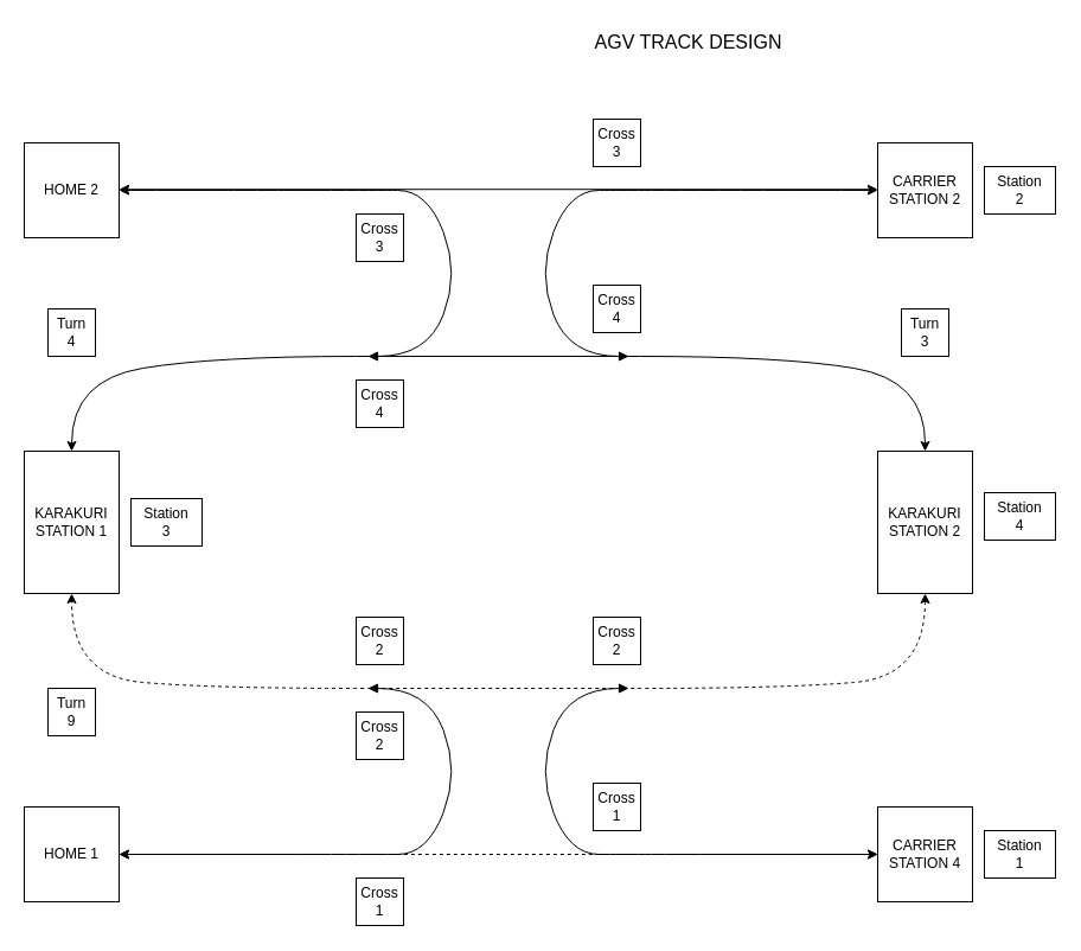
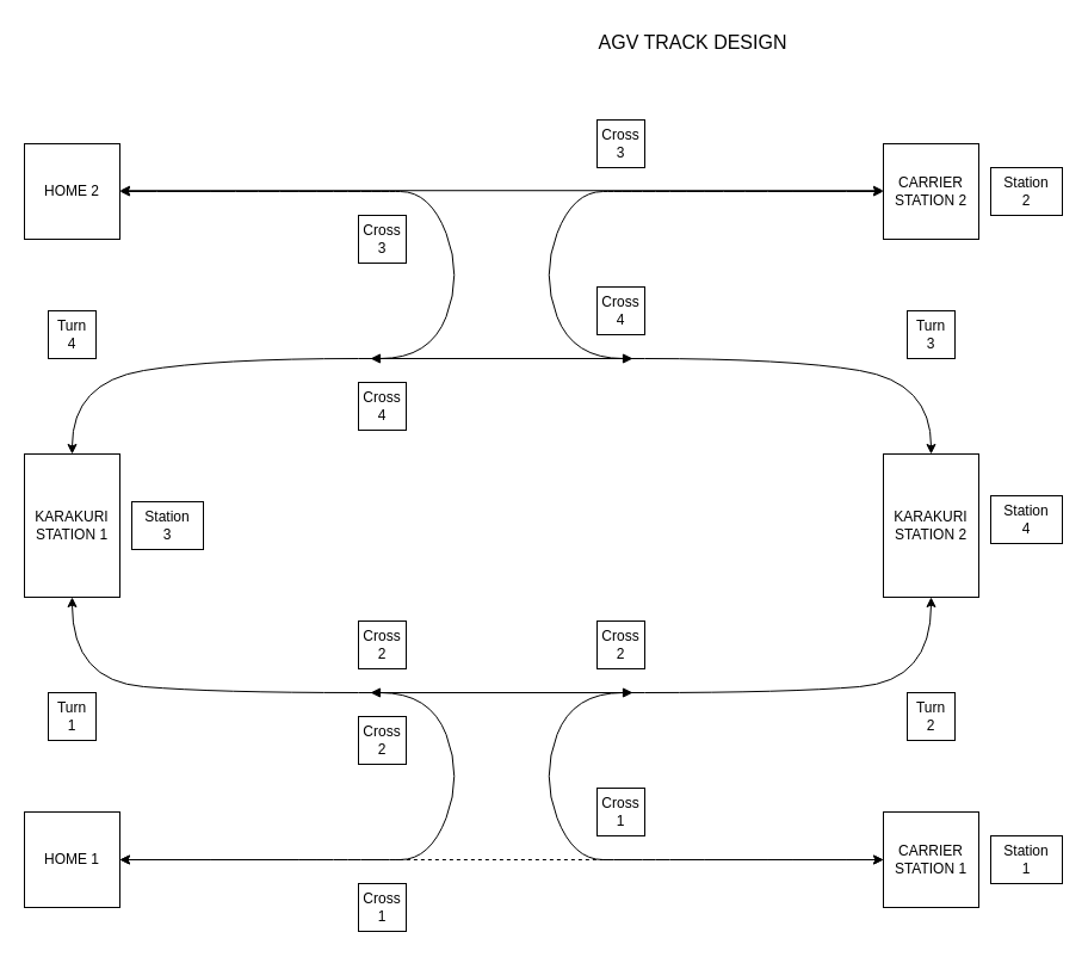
  <mxCell id="0" />
  <mxCell id="1" parent="0" />
  <mxCell id="2" value="AGV TRACK DESIGN" style="text;html=1;align=center;verticalAlign=middle;resizable=0;points=[];autosize=1;strokeColor=none;fillColor=none;fontSize=16;" parent="1" vertex="1"><mxGeometry x="490" y="20" width="180" height="30" as="geometry" /></mxCell>
  <mxCell id="3" style="edgeStyle=orthogonalEdgeStyle;rounded=0;orthogonalLoop=1;jettySize=auto;html=1;exitX=1;exitY=0.5;exitDx=0;exitDy=0;entryX=0;entryY=0.5;entryDx=0;entryDy=0;startArrow=classic;startFill=1;dashed=1;" parent="1" source="4" target="5" edge="1"><mxGeometry relative="1" as="geometry" /></mxCell>
  <mxCell id="4" value="HOME 1" style="rounded=0;whiteSpace=wrap;html=1;fillColor=none;" parent="1" vertex="1"><mxGeometry x="20" y="680" width="80" height="80" as="geometry" /></mxCell>
- <mxCell id="5" value="CARRIER&lt;div&gt;STATION 4&lt;/div&gt;" style="rounded=0;whiteSpace=wrap;html=1;fillColor=none;" parent="1" vertex="1"><mxGeometry x="740" y="680" width="80" height="80" as="geometry" /></mxCell>
+ <mxCell id="5" value="CARRIER&lt;div&gt;STATION 1&lt;/div&gt;" style="rounded=0;whiteSpace=wrap;html=1;fillColor=none;" parent="1" vertex="1"><mxGeometry x="740" y="680" width="80" height="80" as="geometry" /></mxCell>
  <mxCell id="6" value="KARAKURI STATION 1" style="rounded=0;whiteSpace=wrap;html=1;fillColor=none;" parent="1" vertex="1"><mxGeometry x="20" y="380" width="80" height="120" as="geometry" /></mxCell>
  <mxCell id="7" value="HOME 2" style="rounded=0;whiteSpace=wrap;html=1;fillColor=none;" parent="1" vertex="1"><mxGeometry x="20" y="120" width="80" height="80" as="geometry" /></mxCell>
  <mxCell id="8" value="KARAKURI STATION 2" style="rounded=0;whiteSpace=wrap;html=1;fillColor=none;" parent="1" vertex="1"><mxGeometry x="740" y="380" width="80" height="120" as="geometry" /></mxCell>
  <mxCell id="9" value="CARRIER&lt;div&gt;STATION 2&lt;/div&gt;" style="rounded=0;whiteSpace=wrap;html=1;fillColor=none;" parent="1" vertex="1"><mxGeometry x="740" y="120" width="80" height="80" as="geometry" /></mxCell>
  <mxCell id="10" value="" style="curved=1;endArrow=classic;html=1;rounded=0;startArrow=block;startFill=1;" parent="1" edge="1"><mxGeometry width="50" height="50" relative="1" as="geometry"><mxPoint x="310" y="580" as="sourcePoint" /><mxPoint x="100" y="720" as="targetPoint" /><Array as="points"><mxPoint x="360" y="580" /><mxPoint x="387" y="650" /><mxPoint x="360" y="720" /><mxPoint x="310" y="720" /></Array></mxGeometry></mxCell>
- <mxCell id="11" value="" style="curved=1;endArrow=classic;html=1;rounded=0;entryX=0.5;entryY=1;entryDx=0;entryDy=0;exitX=0.5;exitY=1;exitDx=0;exitDy=0;startArrow=classic;startFill=1;dashed=1;" parent="1" source="8" target="6" edge="1"><mxGeometry width="50" height="50" relative="1" as="geometry"><mxPoint x="220" y="570" as="sourcePoint" /><mxPoint x="270" y="520" as="targetPoint" /><Array as="points"><mxPoint x="780" y="570" /><mxPoint x="660" y="580" /><mxPoint x="420" y="580" /><mxPoint x="180" y="580" /><mxPoint x="60" y="570" /></Array></mxGeometry></mxCell>
+ <mxCell id="11" value="" style="curved=1;endArrow=classic;html=1;rounded=0;entryX=0.5;entryY=1;entryDx=0;entryDy=0;exitX=0.5;exitY=1;exitDx=0;exitDy=0;startArrow=classic;startFill=1;" parent="1" source="8" target="6" edge="1"><mxGeometry width="50" height="50" relative="1" as="geometry"><mxPoint x="220" y="570" as="sourcePoint" /><mxPoint x="270" y="520" as="targetPoint" /><Array as="points"><mxPoint x="780" y="570" /><mxPoint x="660" y="580" /><mxPoint x="420" y="580" /><mxPoint x="180" y="580" /><mxPoint x="60" y="570" /></Array></mxGeometry></mxCell>
  <mxCell id="12" value="" style="curved=1;endArrow=classic;html=1;rounded=0;entryX=0.5;entryY=1;entryDx=0;entryDy=0;exitX=0.5;exitY=1;exitDx=0;exitDy=0;startArrow=classic;startFill=1;" parent="1" edge="1"><mxGeometry width="50" height="50" relative="1" as="geometry"><mxPoint x="780" y="380" as="sourcePoint" /><mxPoint x="60" y="380" as="targetPoint" /><Array as="points"><mxPoint x="780" y="320" /><mxPoint x="660" y="300" /><mxPoint x="420" y="300" /><mxPoint x="180" y="300" /><mxPoint x="60" y="320" /></Array></mxGeometry></mxCell>
  <mxCell id="13" style="edgeStyle=orthogonalEdgeStyle;rounded=0;orthogonalLoop=1;jettySize=auto;html=1;exitX=1;exitY=0.5;exitDx=0;exitDy=0;entryX=0;entryY=0.5;entryDx=0;entryDy=0;startArrow=classic;startFill=1;" parent="1" edge="1"><mxGeometry relative="1" as="geometry"><mxPoint x="100" y="159.23" as="sourcePoint" /><mxPoint x="740" y="159.23" as="targetPoint" /></mxGeometry></mxCell>
  <mxCell id="14" value="Cross&lt;div&gt;1&lt;/div&gt;" style="rounded=0;whiteSpace=wrap;html=1;fillColor=none;" parent="1" vertex="1"><mxGeometry x="300" y="740" width="40" height="40" as="geometry" /></mxCell>
  <mxCell id="15" value="Cross&lt;div&gt;2&lt;/div&gt;" style="rounded=0;whiteSpace=wrap;html=1;fillColor=none;" parent="1" vertex="1"><mxGeometry x="500" y="520" width="40" height="40" as="geometry" /></mxCell>
  <mxCell id="16" value="Cross&lt;div&gt;3&lt;/div&gt;" style="rounded=0;whiteSpace=wrap;html=1;fillColor=none;" parent="1" vertex="1"><mxGeometry x="300" y="180" width="40" height="40" as="geometry" /></mxCell>
  <mxCell id="17" value="Cross&lt;div&gt;4&lt;/div&gt;" style="rounded=0;whiteSpace=wrap;html=1;fillColor=none;" parent="1" vertex="1"><mxGeometry x="300" y="320" width="40" height="40" as="geometry" /></mxCell>
- <mxCell id="18" value="Turn&lt;div&gt;9&lt;/div&gt;" style="rounded=0;whiteSpace=wrap;html=1;fillColor=none;" parent="1" vertex="1"><mxGeometry x="40" y="580" width="40" height="40" as="geometry" /></mxCell>
+ <mxCell id="18" value="Turn&lt;div&gt;1&lt;/div&gt;" style="rounded=0;whiteSpace=wrap;html=1;fillColor=none;" parent="1" vertex="1"><mxGeometry x="40" y="580" width="40" height="40" as="geometry" /></mxCell>
+ <mxCell id="19" value="Turn&lt;div&gt;2&lt;/div&gt;" style="rounded=0;whiteSpace=wrap;html=1;fillColor=none;" parent="1" vertex="1"><mxGeometry x="760" y="580" width="40" height="40" as="geometry" /></mxCell>
  <mxCell id="20" value="Turn&lt;div&gt;3&lt;/div&gt;" style="rounded=0;whiteSpace=wrap;html=1;fillColor=none;" parent="1" vertex="1"><mxGeometry x="760" y="260" width="40" height="40" as="geometry" /></mxCell>
  <mxCell id="21" value="Turn&lt;div&gt;4&lt;/div&gt;" style="rounded=0;whiteSpace=wrap;html=1;fillColor=none;" parent="1" vertex="1"><mxGeometry x="40" y="260" width="40" height="40" as="geometry" /></mxCell>
  <mxCell id="22" value="Station&lt;div&gt;1&lt;/div&gt;" style="rounded=0;whiteSpace=wrap;html=1;fillColor=none;" parent="1" vertex="1"><mxGeometry x="830" y="700" width="60" height="40" as="geometry" /></mxCell>
  <mxCell id="23" value="Station&lt;div&gt;2&lt;/div&gt;" style="rounded=0;whiteSpace=wrap;html=1;fillColor=none;" parent="1" vertex="1"><mxGeometry x="830" y="140" width="60" height="40" as="geometry" /></mxCell>
  <mxCell id="24" value="Station&lt;div&gt;4&lt;/div&gt;" style="rounded=0;whiteSpace=wrap;html=1;fillColor=none;" parent="1" vertex="1"><mxGeometry x="830" y="415" width="60" height="40" as="geometry" /></mxCell>
  <mxCell id="25" value="Station&lt;div&gt;3&lt;/div&gt;" style="rounded=0;whiteSpace=wrap;html=1;fillColor=none;" parent="1" vertex="1"><mxGeometry x="110" y="420" width="60" height="40" as="geometry" /></mxCell>
  <mxCell id="26" value="" style="curved=1;endArrow=classic;html=1;rounded=0;startArrow=block;startFill=1;" parent="1" edge="1"><mxGeometry width="50" height="50" relative="1" as="geometry"><mxPoint x="530" y="580" as="sourcePoint" /><mxPoint x="740" y="720" as="targetPoint" /><Array as="points"><mxPoint x="480" y="580" /><mxPoint x="453" y="650" /><mxPoint x="480" y="720" /><mxPoint x="530" y="720" /></Array></mxGeometry></mxCell>
  <mxCell id="27" value="" style="curved=1;endArrow=classic;html=1;rounded=0;startArrow=block;startFill=1;" parent="1" edge="1"><mxGeometry width="50" height="50" relative="1" as="geometry"><mxPoint x="310" y="300" as="sourcePoint" /><mxPoint x="100" y="160" as="targetPoint" /><Array as="points"><mxPoint x="360" y="300" /><mxPoint x="387" y="230" /><mxPoint x="360" y="160" /><mxPoint x="310" y="160" /></Array></mxGeometry></mxCell>
  <mxCell id="28" value="" style="curved=1;endArrow=classic;html=1;rounded=0;startArrow=block;startFill=1;" parent="1" edge="1"><mxGeometry width="50" height="50" relative="1" as="geometry"><mxPoint x="530" y="300" as="sourcePoint" /><mxPoint x="740" y="160" as="targetPoint" /><Array as="points"><mxPoint x="480" y="300" /><mxPoint x="453" y="230" /><mxPoint x="480" y="160" /><mxPoint x="530" y="160" /></Array></mxGeometry></mxCell>
  <mxCell id="29" value="Cross&lt;div&gt;1&lt;/div&gt;" style="rounded=0;whiteSpace=wrap;html=1;fillColor=none;" parent="1" vertex="1"><mxGeometry x="500" y="660" width="40" height="40" as="geometry" /></mxCell>
  <mxCell id="30" value="Cross&lt;div&gt;2&lt;/div&gt;" style="rounded=0;whiteSpace=wrap;html=1;fillColor=none;" parent="1" vertex="1"><mxGeometry x="300" y="600" width="40" height="40" as="geometry" /></mxCell>
  <mxCell id="31" value="Cross&lt;div&gt;4&lt;/div&gt;" style="rounded=0;whiteSpace=wrap;html=1;fillColor=none;" parent="1" vertex="1"><mxGeometry x="500" y="240" width="40" height="40" as="geometry" /></mxCell>
  <mxCell id="32" value="Cross&lt;div&gt;3&lt;/div&gt;" style="rounded=0;whiteSpace=wrap;html=1;fillColor=none;" parent="1" vertex="1"><mxGeometry x="500" y="100" width="40" height="40" as="geometry" /></mxCell>
  <mxCell id="33" value="Cross&lt;div&gt;2&lt;/div&gt;" style="rounded=0;whiteSpace=wrap;html=1;fillColor=none;" parent="1" vertex="1"><mxGeometry x="300" y="520" width="40" height="40" as="geometry" /></mxCell>
